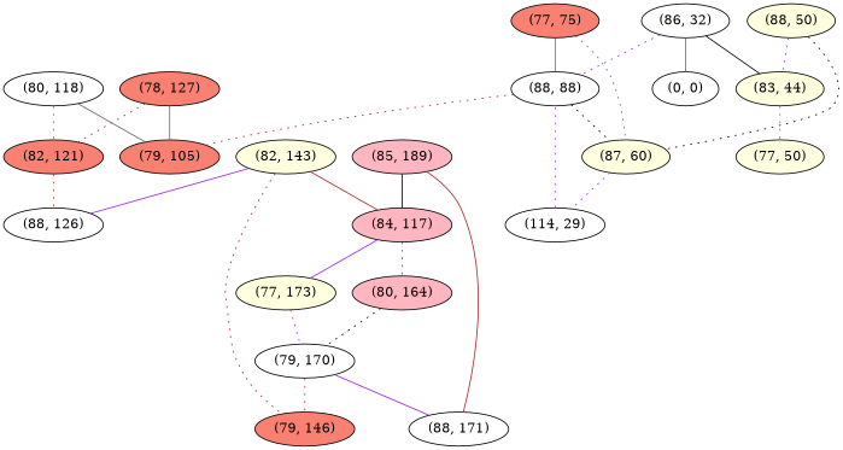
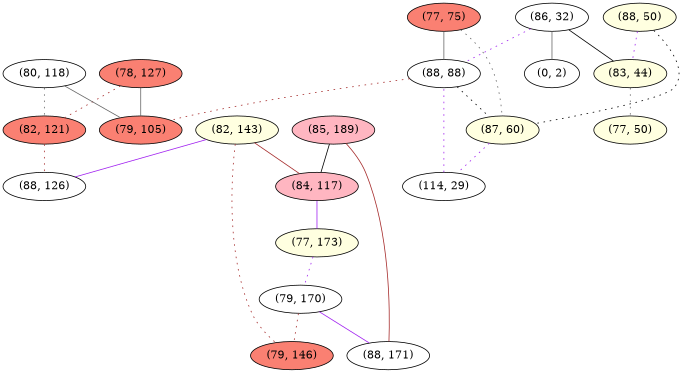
  graph {
    node [fillcolor=white style=filled]
    edge [color=brown style=dotted weight=1]
    "(78, 127)" [fillcolor=salmon]
    "(82, 121)" [fillcolor=salmon]
    "(79, 105)" [fillcolor=salmon]
    "(88, 126)"
    "(80, 118)"
    "(82, 143)" [fillcolor=lightyellow]
    n7 [fillcolor=lightpink label="(84, 117)"]
    "(79, 146)" [fillcolor=salmon]
    "(77, 173)" [fillcolor=lightyellow]
-   "(80, 164)" [fillcolor=lightpink]
    "(86, 32)"
-   "(0, 0)"
+   "(0, 0)" [label="(0, 2)"]
    "(88, 88)"
    "(83, 44)" [fillcolor=lightyellow]
    "(87, 60)" [fillcolor=lightyellow]
    "(77, 50)" [fillcolor=lightyellow]
    "(77, 75)" [fillcolor=salmon]
    "(114, 29)"
    "(88, 50)" [fillcolor=lightyellow]
    "(85, 189)" [fillcolor=lightpink]
    "(88, 171)"
    "(79, 170)"
    "(78, 127)" -- "(82, 121)"
    "(78, 127)" -- "(79, 105)" [color=gray40 style=solid weight=3]
    "(82, 121)" -- "(88, 126)" [weight=2]
    "(80, 118)" -- "(82, 121)" [color=gray40]
    "(80, 118)" -- "(79, 105)" [color=gray40 style=solid weight=3]
    "(82, 143)" -- "(88, 126)" [color=purple style=solid]
    "(82, 143)" -- n7 [style=solid]
    "(82, 143)" -- "(79, 146)"
    n7 -- "(77, 173)" [color=purple style=solid weight=3]
-   n7 -- "(80, 164)" [weight=3]
    "(77, 173)" -- "(79, 170)" [color=purple]
-   "(80, 164)" -- "(79, 170)" [color=black]
    "(86, 32)" -- "(0, 0)" [color=gray40 style=solid weight=4]
    "(86, 32)" -- "(88, 88)" [color=purple weight=3]
    "(86, 32)" -- "(83, 44)" [color=black style=solid]
    "(88, 88)" -- "(79, 105)"
    "(88, 88)" -- "(87, 60)" [color=black weight=3]
    "(83, 44)" -- "(77, 50)" [color=gray40]
    "(87, 60)" -- "(114, 29)" [color=purple]
    "(77, 75)" -- "(88, 88)" [color=gray40 style=solid weight=3]
    "(77, 75)" -- "(87, 60)" [color=gray40]
    "(114, 29)" -- "(88, 88)" [color=purple weight=3]
    "(88, 50)" -- "(83, 44)" [color=purple weight=2]
    "(88, 50)" -- "(87, 60)" [color=black]
    "(85, 189)" -- n7 [color=black style=solid weight=3]
    "(85, 189)" -- "(88, 171)" [style=solid]
    "(79, 170)" -- "(79, 146)" [weight=3]
    "(79, 170)" -- "(88, 171)" [color=purple style=solid]
  }
